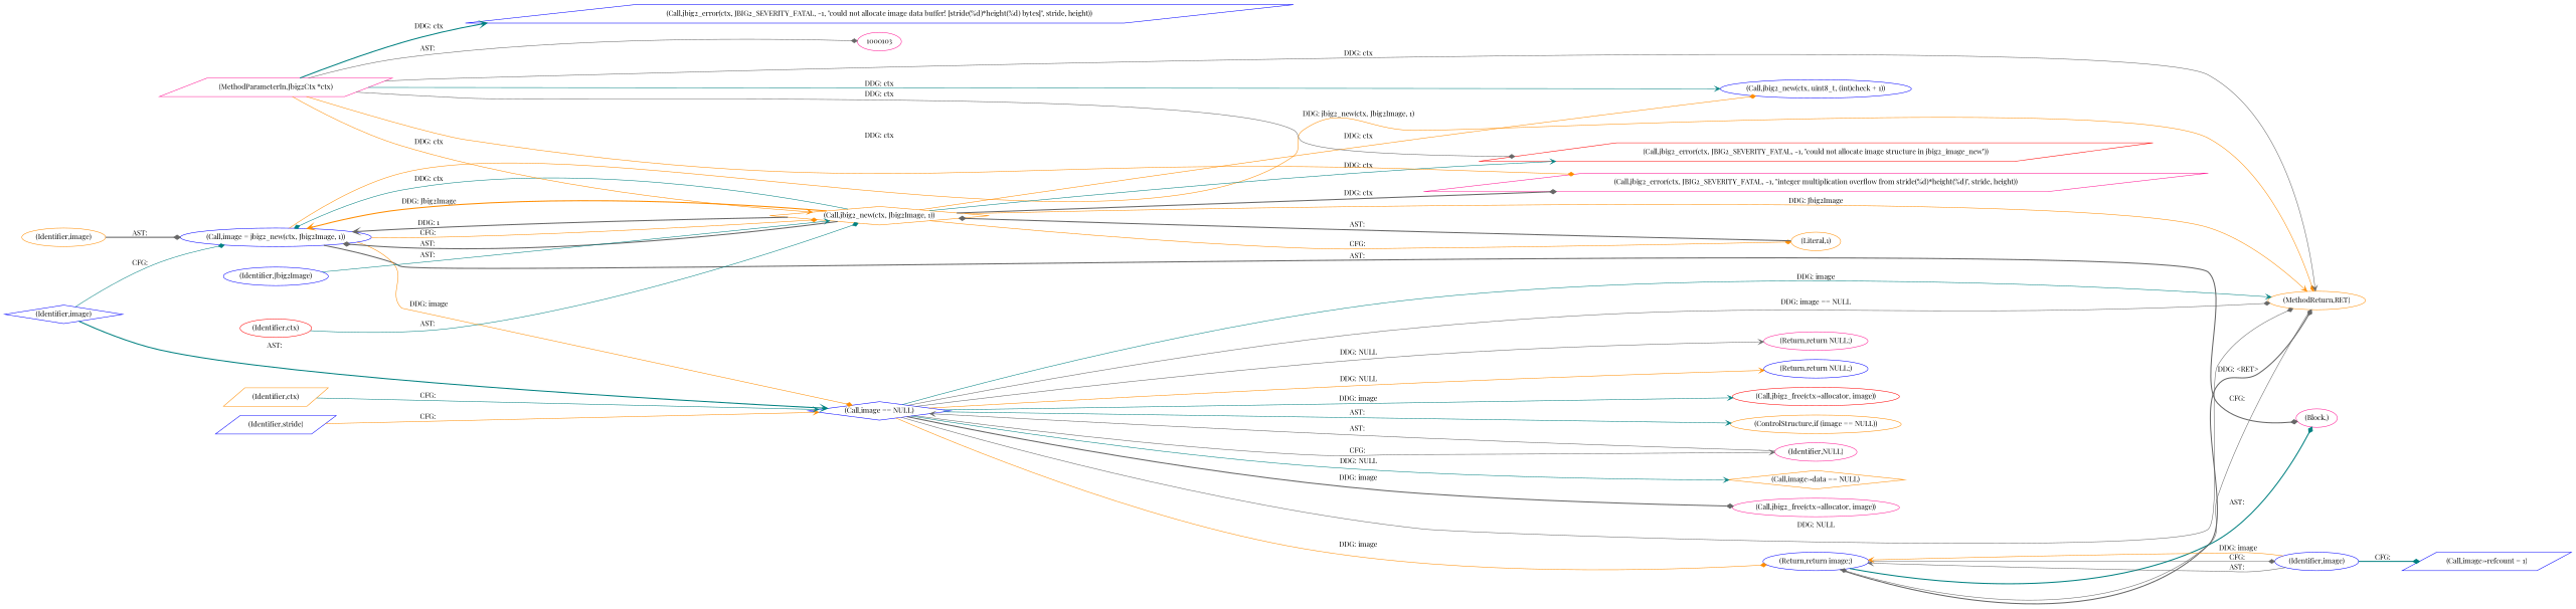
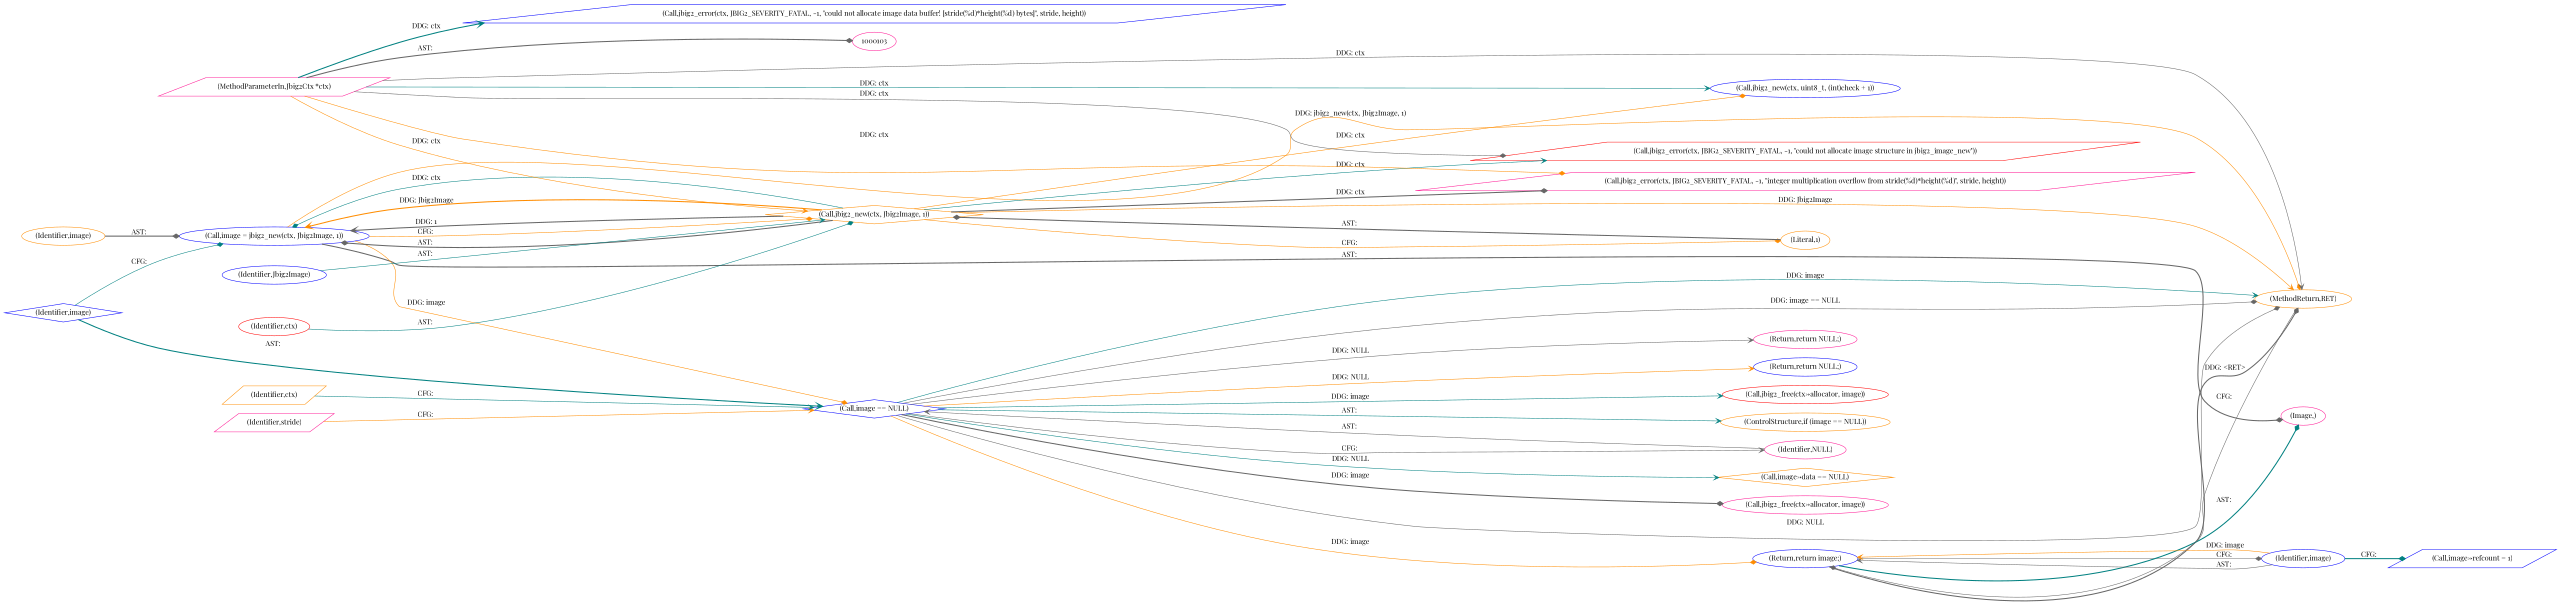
  digraph {
    fontname="Playfair Display"
    rankdir=LR
    node [color=blue fontname="Playfair Display" shape=ellipse]
    edge [arrowhead=diamond color=gray40 fontname="Playfair Display" style=solid]
    n1 [label="(Return,return image;)"]
    n2 [label="(Identifier,image)"]
    n3 [color=darkorange label="(MethodReturn,RET)"]
-   n4 [color=deeppink label="(Block,)"]
+   n4 [color=deeppink label="(Image,)"]
    n5 [label="(Call,image->refcount = 1)" shape=parallelogram]
    n6 [label="(Call,image == NULL)" shape=diamond]
    n7 [color=deeppink label="(Return,return NULL;)"]
    n8 [label="(Return,return NULL;)"]
    n9 [color=red label="(Call,jbig2_free(ctx->allocator, image))"]
    n10 [color=darkorange label="(ControlStructure,if (image == NULL))"]
    n11 [color=deeppink label="(Identifier,NULL)"]
    n12 [color=darkorange label="(Call,image->data == NULL)" shape=diamond]
    n13 [color=deeppink label="(Call,jbig2_free(ctx->allocator, image))"]
    n14 [label="(Call,image = jbig2_new(ctx, Jbig2Image, 1))"]
    n15 [color=darkorange label="(Call,jbig2_new(ctx, Jbig2Image, 1))" shape=diamond]
    n16 [color=deeppink label="(Call,jbig2_error(ctx, JBIG2_SEVERITY_FATAL, -1, \"integer multiplication overflow from stride(%d)*height(%d)\", stride, height))" shape=parallelogram]
    n17 [color=red label="(Call,jbig2_error(ctx, JBIG2_SEVERITY_FATAL, -1, \"could not allocate image structure in jbig2_image_new\"))" shape=parallelogram]
    n18 [label="(Call,jbig2_new(ctx, uint8_t, (int)check + 1))"]
    n19 [color=darkorange label="(Literal,1)"]
    n20 [color=deeppink label="(MethodParameterIn,Jbig2Ctx *ctx)" shape=parallelogram]
    n21 [label="(Call,jbig2_error(ctx, JBIG2_SEVERITY_FATAL, -1, \"could not allocate image data buffer! [stride(%d)*height(%d) bytes]\", stride, height))" shape=parallelogram]
    1000103 [color=deeppink]
    n23 [color=darkorange label="(Identifier,image)"]
    n24 [label="(Identifier,image)" shape=diamond]
-   n25 [label="(Identifier,stride)" shape=parallelogram]
+   n25 [color=deeppink label="(Identifier,stride)" shape=parallelogram]
    n26 [label="(Identifier,Jbig2Image)"]
    n27 [color=red label="(Identifier,ctx)"]
    n28 [color=darkorange label="(Identifier,ctx)" shape=parallelogram]
    n1 -> n2 [label="CFG: "]
    n1 -> n3 [label="DDG: <RET>" style=bold]
    n1 -> n4 [color=teal label="AST: " style=bold]
    n2 -> n1 [arrowhead=vee label="AST: "]
    n2 -> n1 [arrowhead=vee color=darkorange label="DDG: image"]
    n2 -> n5 [color=teal label="CFG: " style=bold]
    n3 -> n1 [label="CFG: "]
    n6 -> n1 [color=darkorange label="DDG: image"]
    n6 -> n3 [label="DDG: image == NULL"]
    n6 -> n3 [label="DDG: NULL"]
    n6 -> n3 [arrowhead=vee color=teal label="DDG: image"]
    n6 -> n7 [arrowhead=vee label="DDG: NULL"]
    n6 -> n8 [arrowhead=vee color=darkorange label="DDG: NULL"]
    n6 -> n9 [arrowhead=vee color=teal label="DDG: image"]
    n6 -> n10 [arrowhead=vee color=teal label="AST: "]
    n6 -> n11 [arrowhead=vee label="CFG: "]
    n6 -> n12 [arrowhead=vee color=teal label="DDG: NULL"]
    n6 -> n13 [label="DDG: image" style=bold]
    n11 -> n6 [arrowhead=vee label="AST: "]
    n14 -> n3 [color=darkorange label="DDG: jbig2_new(ctx, Jbig2Image, 1)"]
    n14 -> n4 [label="AST: " style=bold]
    n14 -> n6 [color=darkorange label="DDG: image"]
    n14 -> n15 [color=darkorange label="CFG: "]
    n15 -> n3 [arrowhead=vee color=darkorange label="DDG: Jbig2Image"]
    n15 -> n14 [label="AST: " style=bold]
    n15 -> n14 [color=teal label="DDG: ctx"]
    n15 -> n14 [arrowhead=vee color=darkorange label="DDG: Jbig2Image" style=bold]
    n15 -> n14 [arrowhead=vee label="DDG: 1" style=bold]
    n15 -> n16 [label="DDG: ctx" style=bold]
    n15 -> n17 [arrowhead=vee color=teal label="DDG: ctx"]
    n15 -> n18 [color=darkorange label="DDG: ctx"]
    n15 -> n19 [color=darkorange label="CFG: "]
    n19 -> n15 [label="AST: " style=bold]
    n20 -> n3 [arrowhead=vee label="DDG: ctx"]
    n20 -> n15 [arrowhead=vee color=darkorange label="DDG: ctx"]
    n20 -> n16 [color=darkorange label="DDG: ctx"]
    n20 -> n17 [label="DDG: ctx"]
    n20 -> n18 [arrowhead=vee color=teal label="DDG: ctx"]
    n20 -> n21 [arrowhead=vee color=teal label="DDG: ctx" style=bold]
-   n20 -> 1000103 [label="AST: "]
+   n20 -> 1000103 [label="AST: " style=bold]
    n23 -> n14 [label="AST: " style=bold]
    n24 -> n6 [arrowhead=vee color=teal label="AST: " style=bold]
    n24 -> n14 [color=teal label="CFG: "]
    n25 -> n6 [arrowhead=vee color=darkorange label="CFG: "]
    n26 -> n15 [arrowhead=vee color=teal label="AST: "]
    n27 -> n15 [color=teal label="AST: "]
    n28 -> n6 [arrowhead=vee color=teal label="CFG: "]
  }
